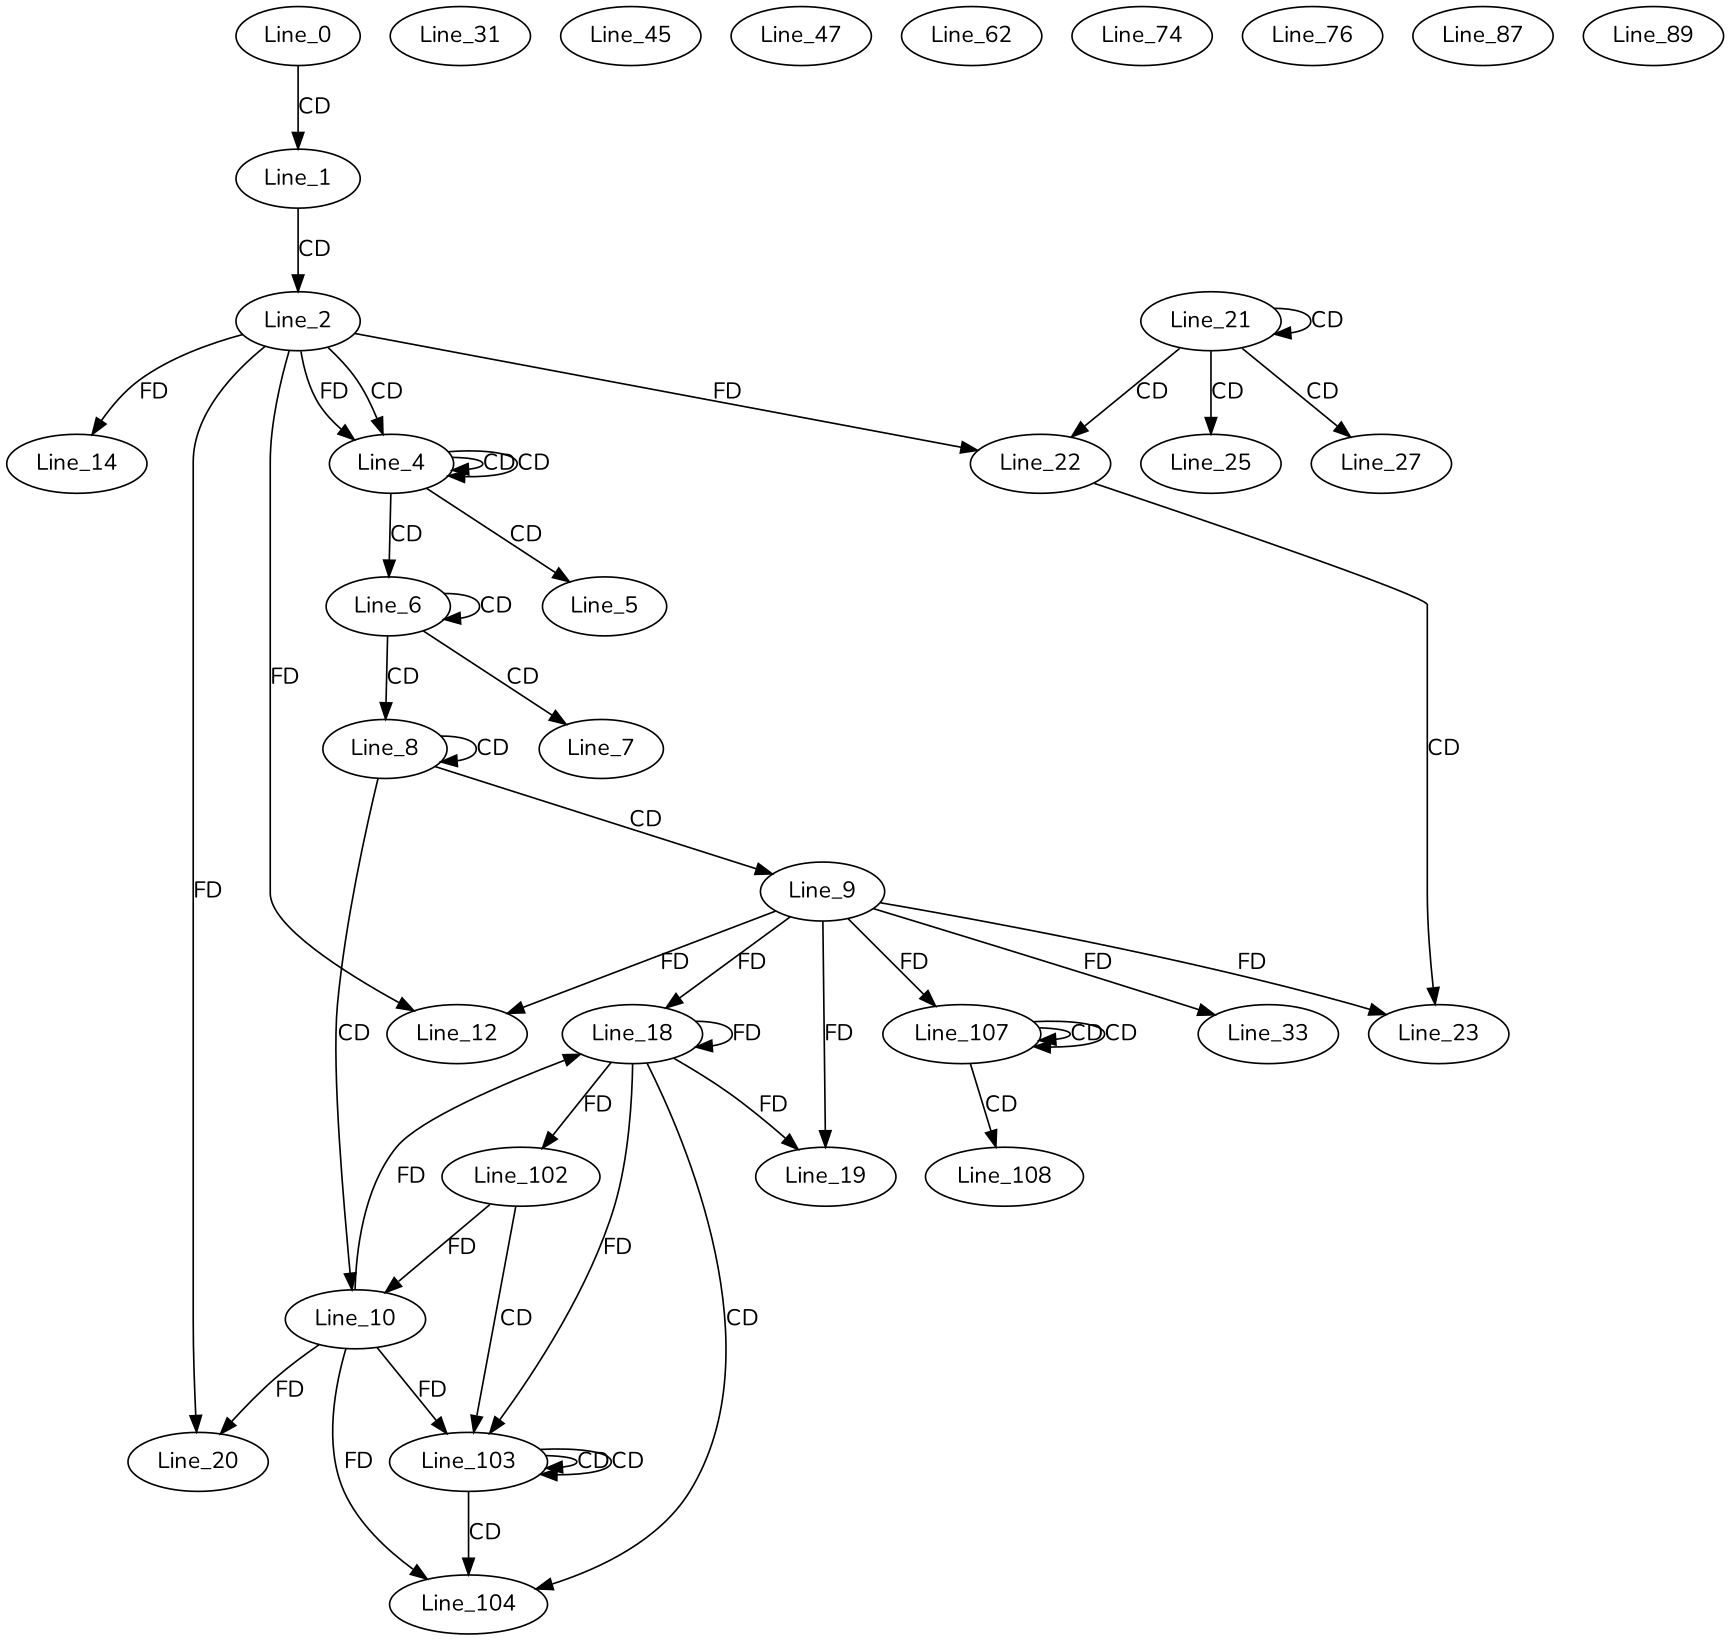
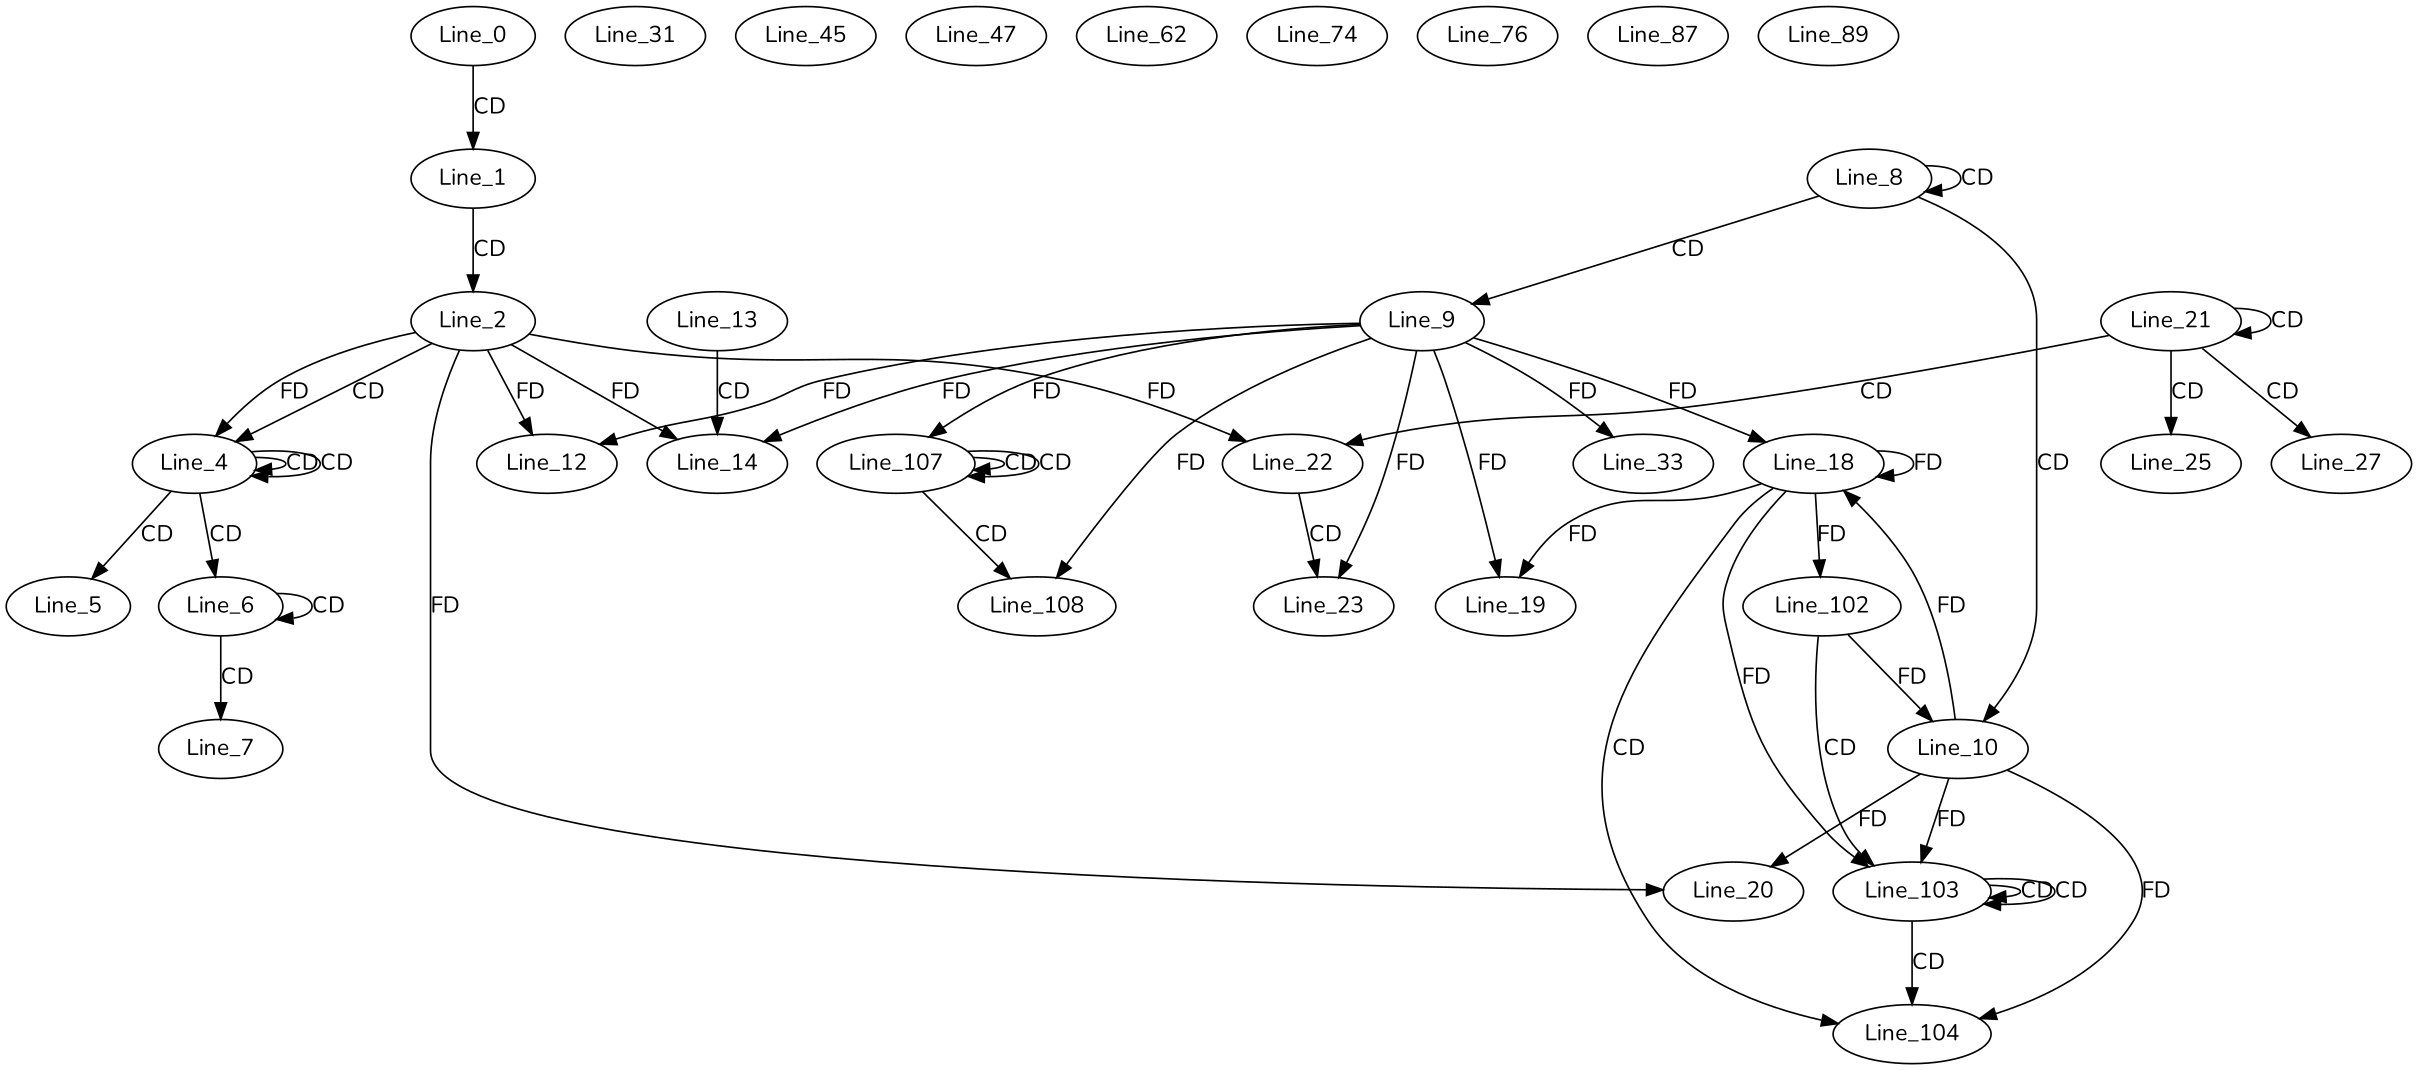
  digraph {
    fontname=Nunito
    node [fontname=Nunito]
    edge [fontname=Nunito]
    Line_0
    Line_1
    Line_2
    Line_4
    Line_12
    Line_14
    Line_20
    Line_22
    Line_5
    Line_6
    Line_23
    Line_7
    Line_8
    Line_9
    Line_10
    Line_18
    Line_19
    Line_33
    Line_107
    Line_108
    Line_103
    Line_104
    Line_102
+   Line_13
    Line_21
    Line_25
    Line_27
    Line_31
    Line_45
    Line_47
    Line_62
    Line_74
    Line_76
    Line_87
    Line_89
    Line_0 -> Line_1 [label=CD]
    Line_1 -> Line_2 [label=CD]
    Line_2 -> Line_4 [label=CD]
    Line_2 -> Line_4 [label=FD]
    Line_2 -> Line_12 [label=FD]
    Line_2 -> Line_14 [label=FD]
    Line_2 -> Line_20 [label=FD]
    Line_2 -> Line_22 [label=FD]
    Line_4 -> Line_4 [label=CD]
    Line_4 -> Line_4 [label=CD]
    Line_4 -> Line_5 [label=CD]
    Line_4 -> Line_6 [label=CD]
    Line_22 -> Line_23 [label=CD]
    Line_6 -> Line_6 [label=CD]
    Line_6 -> Line_7 [label=CD]
-   Line_6 -> Line_8 [label=CD]
    Line_8 -> Line_8 [label=CD]
    Line_8 -> Line_9 [label=CD]
    Line_8 -> Line_10 [label=CD]
    Line_9 -> Line_12 [label=FD]
+   Line_9 -> Line_14 [label=FD]
    Line_9 -> Line_23 [label=FD]
    Line_9 -> Line_18 [label=FD]
    Line_9 -> Line_19 [label=FD]
    Line_9 -> Line_33 [label=FD]
    Line_9 -> Line_107 [label=FD]
+   Line_9 -> Line_108 [label=FD]
    Line_10 -> Line_20 [label=FD]
    Line_10 -> Line_18 [label=FD]
    Line_10 -> Line_103 [label=FD]
    Line_10 -> Line_104 [label=FD]
    Line_18 -> Line_18 [label=FD]
    Line_18 -> Line_19 [label=FD]
    Line_18 -> Line_103 [label=FD]
    Line_18 -> Line_104 [label=CD]
    Line_18 -> Line_102 [label=FD]
    Line_107 -> Line_107 [label=CD]
    Line_107 -> Line_107 [label=CD]
    Line_107 -> Line_108 [label=CD]
    Line_103 -> Line_103 [label=CD]
    Line_103 -> Line_103 [label=CD]
    Line_103 -> Line_104 [label=CD]
    Line_102 -> Line_10 [label=FD]
    Line_102 -> Line_103 [label=CD]
+   Line_13 -> Line_14 [label=CD]
    Line_21 -> Line_22 [label=CD]
    Line_21 -> Line_21 [label=CD]
    Line_21 -> Line_25 [label=CD]
    Line_21 -> Line_27 [label=CD]
  }
